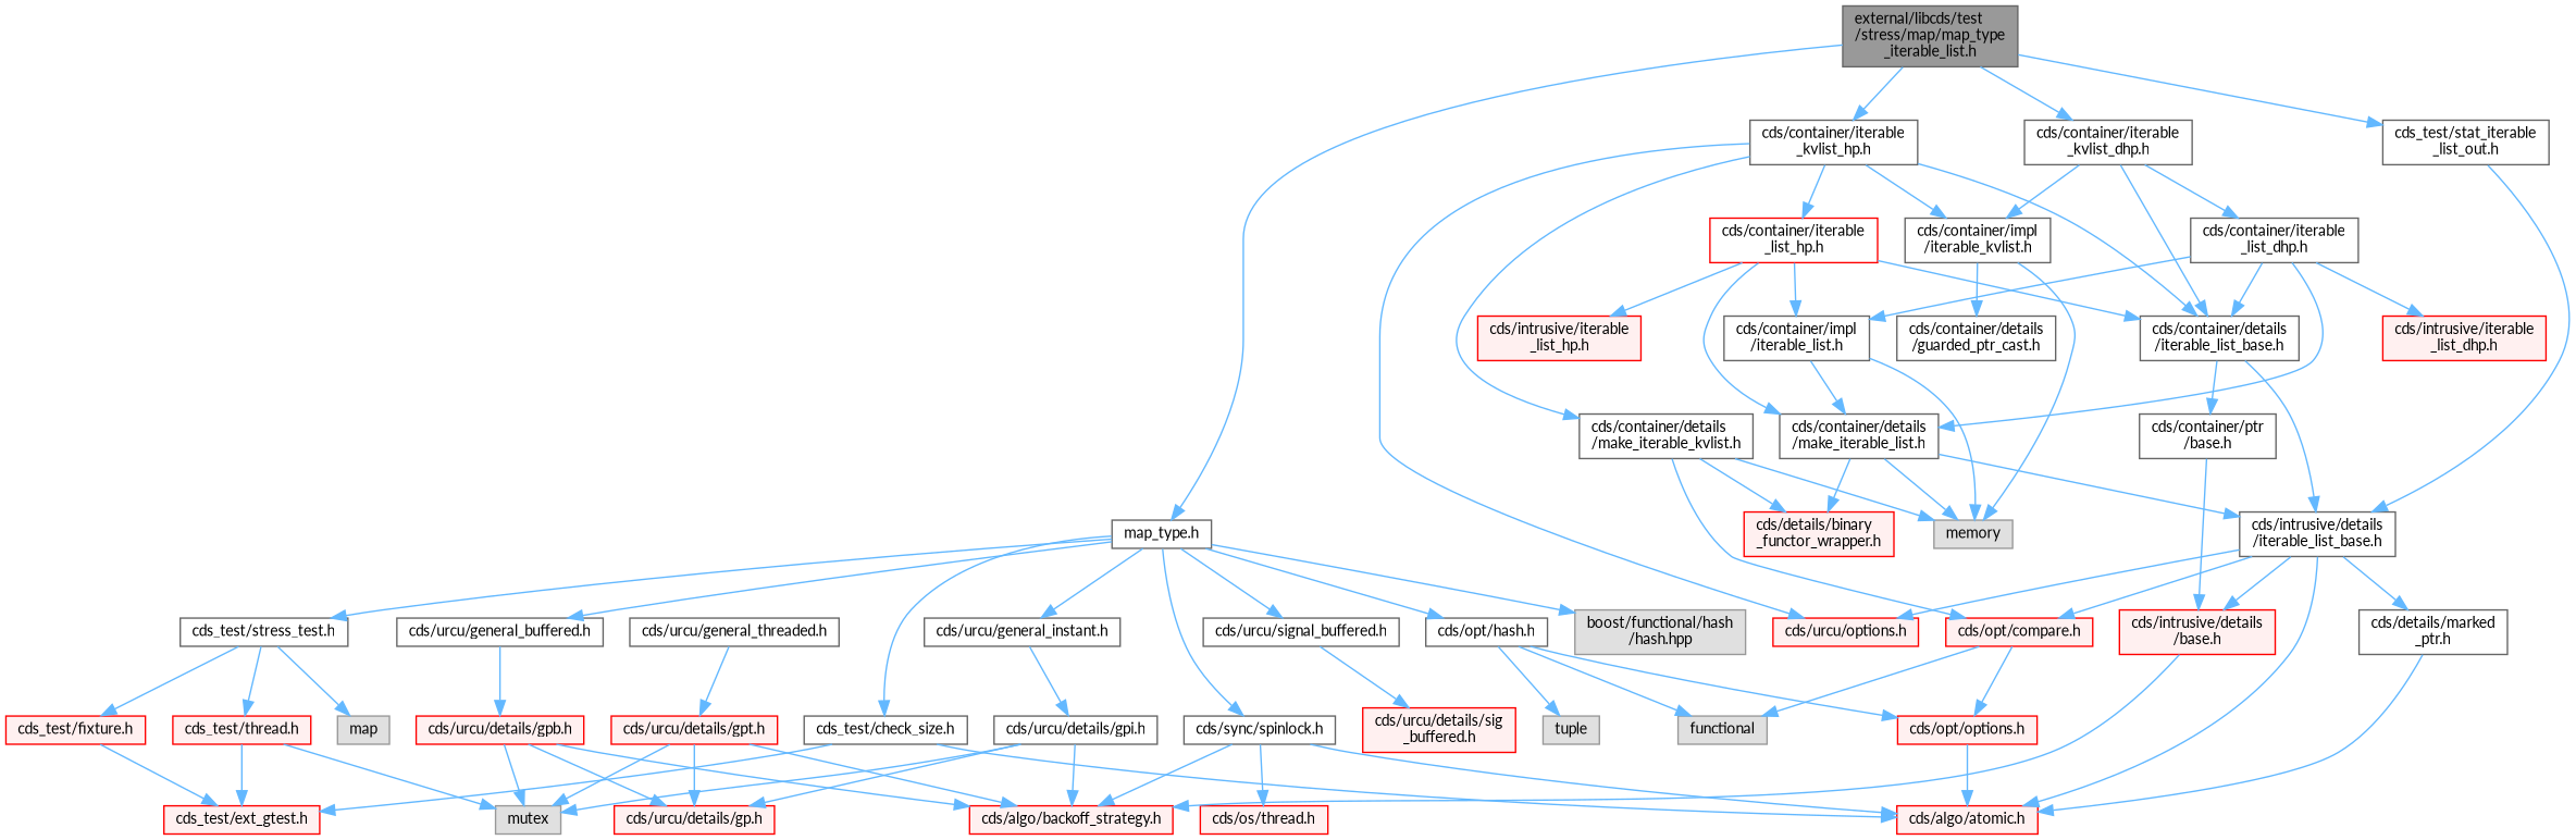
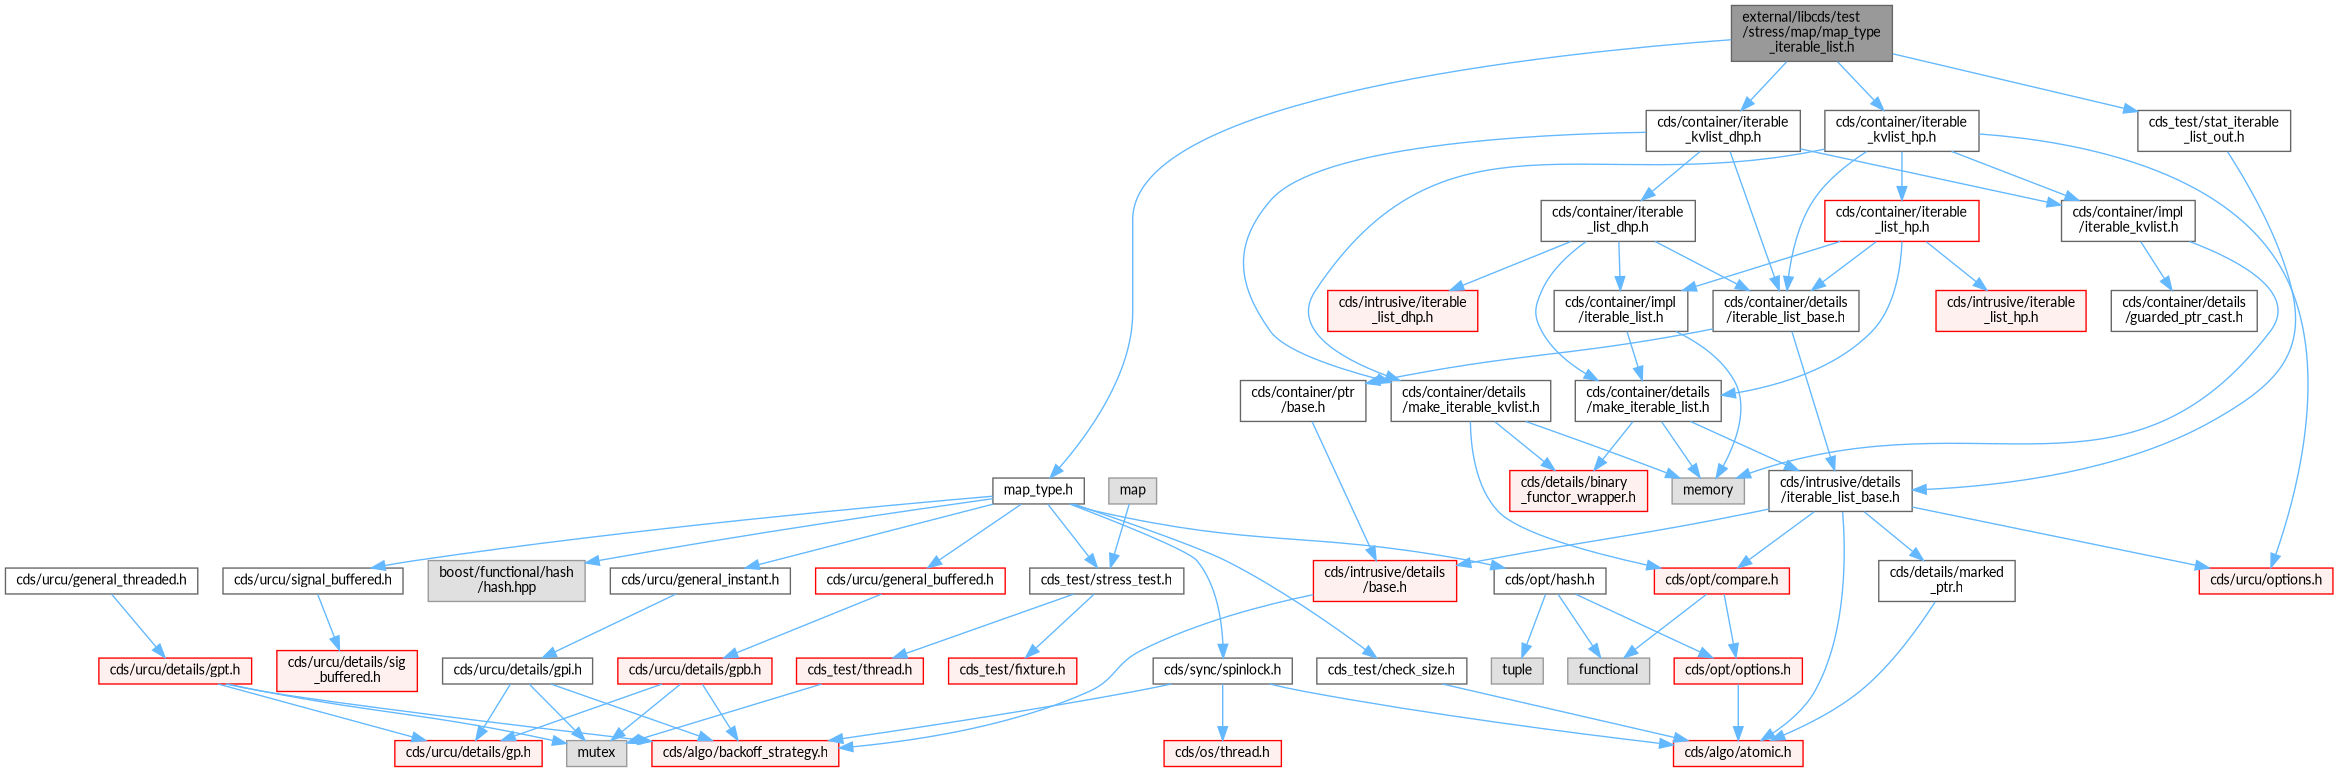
  digraph {
    fontname=Lato
    node [color=grey40 fillcolor=white fontname=Lato fontsize=10 shape=box style=filled]
    edge [color=steelblue1 fontname=Lato fontsize=10 labelfontname=Helvetica labelfontsize=10 style=solid]
    n1 [color=gray40 fillcolor=grey60 fontcolor=black height=0.2 label="external/libcds/test\l/stress/map/map_type\l_iterable_list.h" width=0.4]
    n2 [height=0.2 label="map_type.h" width=0.4]
    n3 [height=0.2 label="cds/container/iterable\l_kvlist_hp.h" width=0.4]
    n4 [height=0.2 label="cds/container/iterable\l_kvlist_dhp.h" width=0.4]
    n5 [height=0.2 label="cds_test/stat_iterable\l_list_out.h" width=0.4]
    n6 [height=0.2 label="cds/urcu/general_instant.h" width=0.4]
-   n7 [height=0.2 label="cds/urcu/general_buffered.h" width=0.4]
+   n7 [color=red height=0.2 label="cds/urcu/general_buffered.h" width=0.4]
    n8 [height=0.2 label="cds/urcu/signal_buffered.h" width=0.4]
    n9 [height=0.2 label="cds/sync/spinlock.h" width=0.4]
    n10 [height=0.2 label="cds/opt/hash.h" width=0.4]
    n11 [color=grey60 fillcolor="#E0E0E0" height=0.2 label="boost/functional/hash\l/hash.hpp" width=0.4]
    n12 [height=0.2 label="cds_test/stress_test.h" width=0.4]
    n13 [height=0.2 label="cds_test/check_size.h" width=0.4]
    n14 [height=0.2 label="cds/container/details\l/iterable_list_base.h" width=0.4]
    n15 [color=red height=0.2 label="cds/container/iterable\l_list_hp.h" width=0.4]
    n16 [height=0.2 label="cds/container/details\l/make_iterable_kvlist.h" width=0.4]
    n17 [height=0.2 label="cds/container/impl\l/iterable_kvlist.h" width=0.4]
    n18 [color=red fillcolor="#FFF0F0" height=0.2 label="cds/urcu/options.h" width=0.4]
    n19 [height=0.2 label="cds/container/iterable\l_list_dhp.h" width=0.4]
    n20 [height=0.2 label="cds/intrusive/details\l/iterable_list_base.h" width=0.4]
    n21 [height=0.2 label="cds/urcu/details/gpi.h" width=0.4]
    n22 [color=red fillcolor="#FFF0F0" height=0.2 label="cds/urcu/details/gpb.h" width=0.4]
    n23 [height=0.2 label="cds/urcu/general_threaded.h" width=0.4]
    n24 [color=red fillcolor="#FFF0F0" height=0.2 label="cds/urcu/details/gpt.h" width=0.4]
    n25 [color=red fillcolor="#FFF0F0" height=0.2 label="cds/urcu/details/sig\l_buffered.h" width=0.4]
    n26 [color=red fillcolor="#FFF0F0" height=0.2 label="cds/algo/backoff_strategy.h" width=0.4]
    n27 [color=red fillcolor="#FFF0F0" height=0.2 label="cds/algo/atomic.h" width=0.4]
    n28 [color=red fillcolor="#FFF0F0" height=0.2 label="cds/os/thread.h" width=0.4]
    n29 [color=grey60 fillcolor="#E0E0E0" height=0.2 label=tuple width=0.4]
    n30 [color=grey60 fillcolor="#E0E0E0" height=0.2 label=functional width=0.4]
    n31 [color=red fillcolor="#FFF0F0" height=0.2 label="cds/opt/options.h" width=0.4]
    n32 [color=grey60 fillcolor="#E0E0E0" height=0.2 label=map width=0.4]
    n33 [color=red fillcolor="#FFF0F0" height=0.2 label="cds_test/fixture.h" width=0.4]
    n34 [color=red fillcolor="#FFF0F0" height=0.2 label="cds_test/thread.h" width=0.4]
-   n35 [color=red fillcolor="#FFF0F0" height=0.2 label="cds_test/ext_gtest.h" width=0.4]
    n36 [color=grey60 fillcolor="#E0E0E0" height=0.2 label=mutex width=0.4]
    n37 [color=red fillcolor="#FFF0F0" height=0.2 label="cds/urcu/details/gp.h" width=0.4]
    n38 [height=0.2 label="cds/container/ptr\l/base.h" width=0.4]
    n39 [color=red fillcolor="#FFF0F0" height=0.2 label="cds/intrusive/iterable\l_list_hp.h" width=0.4]
    n40 [height=0.2 label="cds/container/details\l/make_iterable_list.h" width=0.4]
    n41 [height=0.2 label="cds/container/impl\l/iterable_list.h" width=0.4]
    n42 [color=red fillcolor="#FFF0F0" height=0.2 label="cds/opt/compare.h" width=0.4]
    n43 [color=red fillcolor="#FFF0F0" height=0.2 label="cds/details/binary\l_functor_wrapper.h" width=0.4]
    n44 [color=grey60 fillcolor="#E0E0E0" height=0.2 label=memory width=0.4]
    n45 [height=0.2 label="cds/container/details\l/guarded_ptr_cast.h" width=0.4]
    n46 [color=red fillcolor="#FFF0F0" height=0.2 label="cds/intrusive/details\l/base.h" width=0.4]
    n47 [height=0.2 label="cds/details/marked\l_ptr.h" width=0.4]
    n48 [color=red fillcolor="#FFF0F0" height=0.2 label="cds/intrusive/iterable\l_list_dhp.h" width=0.4]
    n1 -> n2
    n1 -> n3
    n1 -> n4
    n1 -> n5
    n2 -> n6
    n2 -> n7
    n2 -> n8
    n2 -> n9
    n2 -> n10
    n2 -> n11
    n2 -> n12
    n2 -> n13
    n3 -> n14
    n3 -> n15
    n3 -> n16
    n3 -> n17
    n3 -> n18
    n4 -> n14
+   n4 -> n16
    n4 -> n17
    n4 -> n19
    n5 -> n20
    n6 -> n21
    n7 -> n22
    n8 -> n25
    n9 -> n26
    n9 -> n27
    n9 -> n28
    n10 -> n29
    n10 -> n30
    n10 -> n31
-   n12 -> n32
+   n32 -> n12
    n12 -> n33
    n12 -> n34
    n13 -> n27
-   n13 -> n35
    n14 -> n20
    n14 -> n38
    n15 -> n14
    n15 -> n39
    n15 -> n40
    n15 -> n41
    n16 -> n42
    n16 -> n43
    n16 -> n44
    n17 -> n44
    n17 -> n45
    n19 -> n14
    n19 -> n40
    n19 -> n41
    n19 -> n48
    n20 -> n18
    n20 -> n27
    n20 -> n42
    n20 -> n46
    n20 -> n47
    n21 -> n26
    n21 -> n36
    n21 -> n37
    n22 -> n26
    n22 -> n36
    n22 -> n37
    n23 -> n24
    n24 -> n26
    n24 -> n36
    n24 -> n37
    n31 -> n27
-   n33 -> n35
-   n34 -> n35
    n34 -> n36
    n38 -> n46
    n40 -> n20
    n40 -> n43
    n40 -> n44
    n41 -> n40
    n41 -> n44
    n42 -> n30
    n42 -> n31
    n46 -> n26
    n47 -> n27
  }
